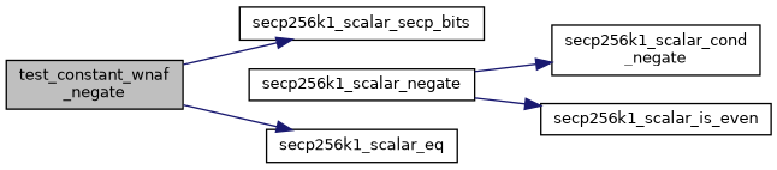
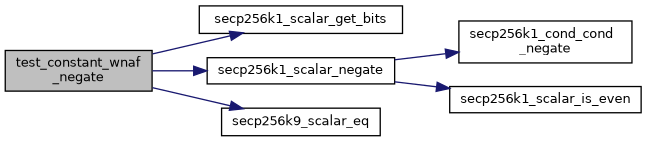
  digraph {
    rankdir=LR
    node [color=black fillcolor=white fontname=Helvetica fontsize=10 shape=record style=filled]
    edge [color=midnightblue fontname=Helvetica fontsize=10 labelfontname=Helvetica labelfontsize=10 style=solid]
    n1 [fillcolor=grey75 fontcolor=black height=0.2 label="test_constant_wnaf\l_negate" width=0.4]
-   n2 [height=0.2 label=secp256k1_scalar_secp_bits width=0.4]
+   n2 [height=0.2 label=secp256k1_scalar_get_bits width=0.4]
    n3 [height=0.2 label=secp256k1_scalar_negate width=0.4]
-   n4 [height=0.2 label=secp256k1_scalar_eq width=0.4]
-   n5 [height=0.2 label="secp256k1_scalar_cond\l_negate" width=0.4]
+   n4 [height=0.2 label=secp256k9_scalar_eq width=0.4]
+   n5 [height=0.2 label="secp256k1_cond_cond\l_negate" width=0.4]
    n6 [height=0.2 label=secp256k1_scalar_is_even width=0.4]
    n1 -> n2
+   n1 -> n3
    n1 -> n4
    n3 -> n5
    n3 -> n6
  }
